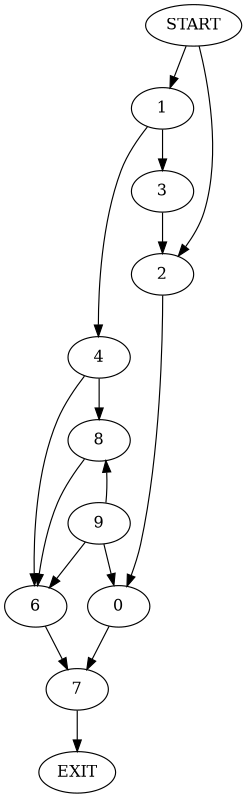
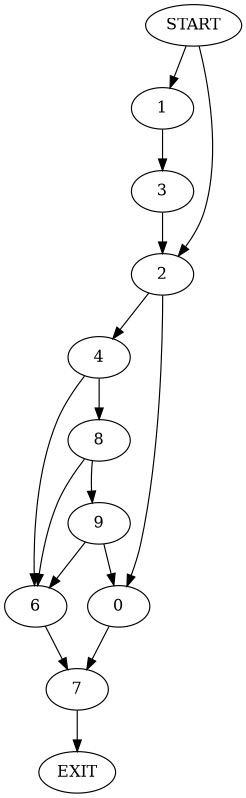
  digraph {
    n1 [label=START]
    1
    2
    3
    n5 [label=EXIT]
    4
    n7 [label=0]
    6
    8
    7
    9
    n1 -> 1
    n1 -> 2
    1 -> 3
-   1 -> 4
+   2 -> 4
    2 -> n7
    3 -> 2
    4 -> 6
    4 -> 8
    n7 -> 7
    6 -> 7
    8 -> 6
-   9 -> 8
+   8 -> 9
    7 -> n5
    9 -> n7
    9 -> 6
  }
